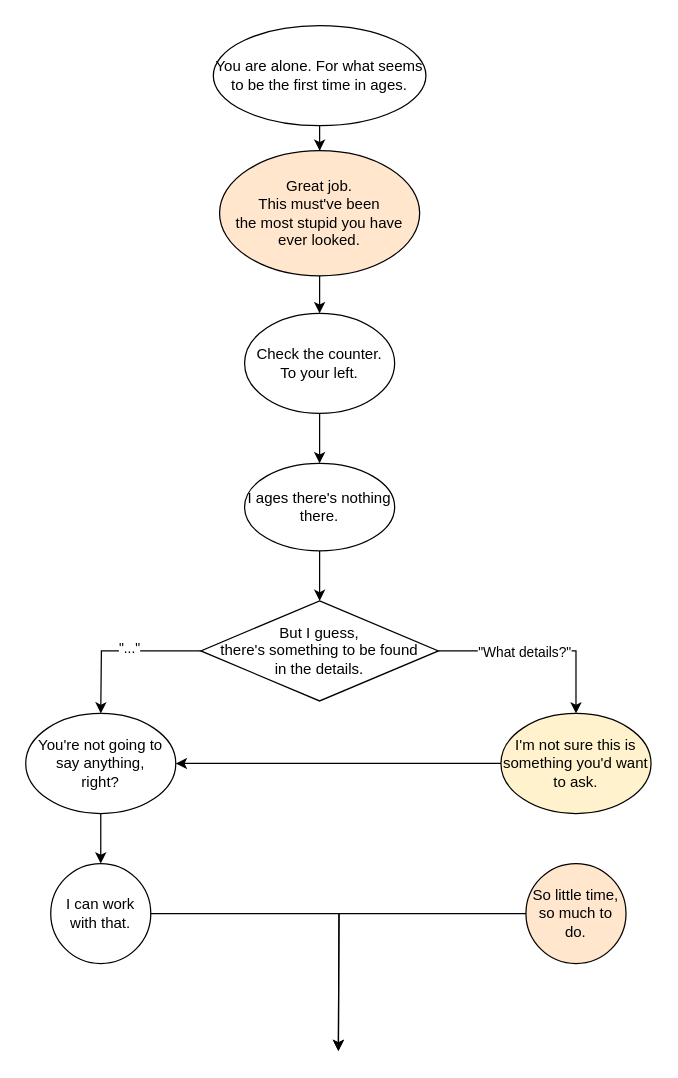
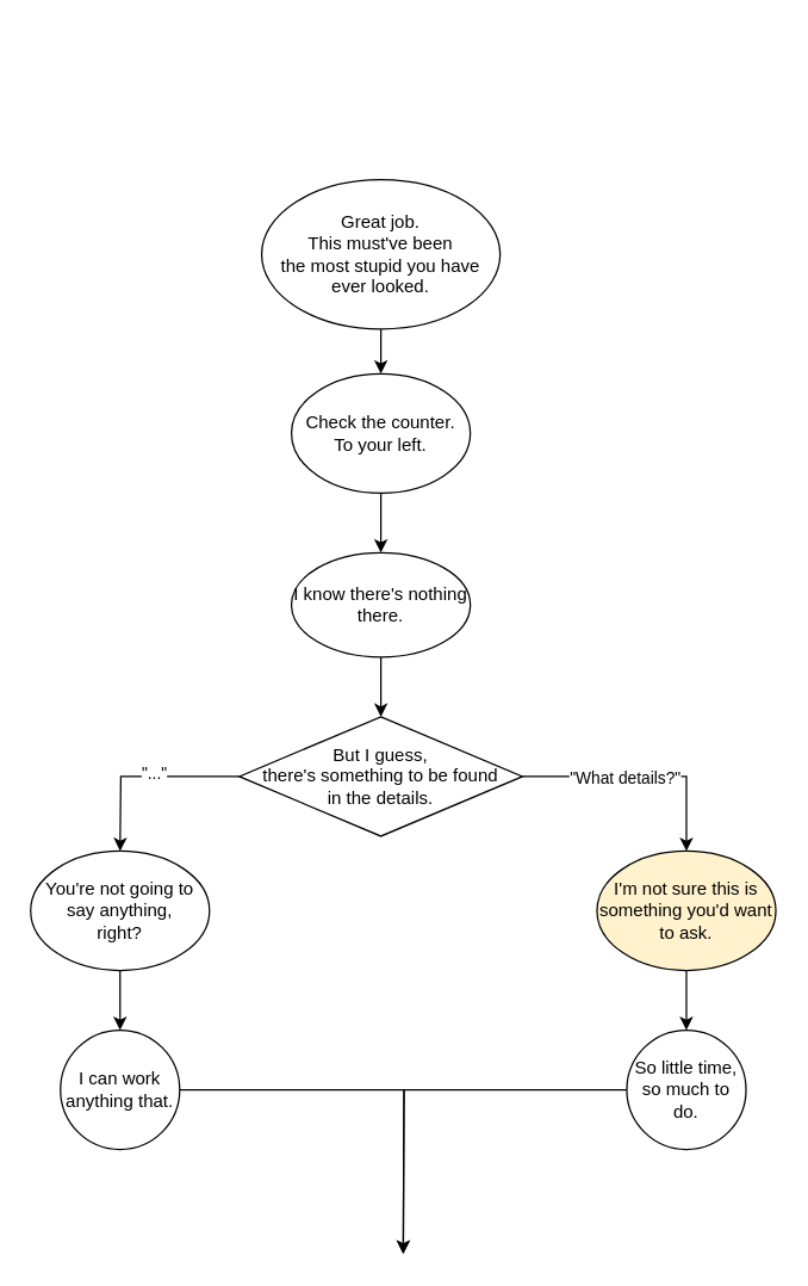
  <mxCell id="0" />
  <mxCell id="1" parent="0" />
- <mxCell id="2" style="edgeStyle=orthogonalEdgeStyle;rounded=0;orthogonalLoop=1;jettySize=auto;html=1;entryX=0.5;entryY=0;entryDx=0;entryDy=0;" edge="1" parent="1" source="3" target="5"><mxGeometry relative="1" as="geometry"><mxPoint x="255" y="160" as="targetPoint" /></mxGeometry></mxCell>
- <mxCell id="3" value="You are alone. For what seems to be the first time in ages." style="ellipse;whiteSpace=wrap;html=1;" vertex="1" parent="1"><mxGeometry x="170" y="20" width="170" height="80" as="geometry" /></mxCell>
  <mxCell id="4" style="edgeStyle=orthogonalEdgeStyle;rounded=0;orthogonalLoop=1;jettySize=auto;html=1;" edge="1" parent="1" source="5"><mxGeometry relative="1" as="geometry"><mxPoint x="255" y="250" as="targetPoint" /></mxGeometry></mxCell>
- <mxCell id="5" value="&lt;div&gt;Great job. &lt;br&gt;&lt;/div&gt;&lt;div&gt;This must've been &lt;br&gt;&lt;/div&gt;&lt;div&gt;the most stupid you have ever looked.&lt;/div&gt;" style="ellipse;whiteSpace=wrap;html=1;fillColor=#ffe6cc;" vertex="1" parent="1"><mxGeometry x="175" y="120" width="160" height="100" as="geometry" /></mxCell>
+ <mxCell id="5" value="&lt;div&gt;Great job. &lt;br&gt;&lt;/div&gt;&lt;div&gt;This must've been &lt;br&gt;&lt;/div&gt;&lt;div&gt;the most stupid you have ever looked.&lt;/div&gt;" style="ellipse;whiteSpace=wrap;html=1;" vertex="1" parent="1"><mxGeometry x="175" y="120" width="160" height="100" as="geometry" /></mxCell>
  <mxCell id="6" style="edgeStyle=orthogonalEdgeStyle;rounded=0;orthogonalLoop=1;jettySize=auto;html=1;" edge="1" parent="1" source="7"><mxGeometry relative="1" as="geometry"><mxPoint x="255" y="370" as="targetPoint" /></mxGeometry></mxCell>
  <mxCell id="7" value="&lt;div&gt;Check the counter.&lt;/div&gt;&lt;div&gt;To your left.&lt;/div&gt;" style="ellipse;whiteSpace=wrap;html=1;" vertex="1" parent="1"><mxGeometry x="195" y="250" width="120" height="80" as="geometry" /></mxCell>
  <mxCell id="8" style="edgeStyle=orthogonalEdgeStyle;rounded=0;orthogonalLoop=1;jettySize=auto;html=1;" edge="1" parent="1" source="9"><mxGeometry relative="1" as="geometry"><mxPoint x="255" y="480" as="targetPoint" /></mxGeometry></mxCell>
- <mxCell id="9" value="I ages there's nothing there." style="ellipse;whiteSpace=wrap;html=1;" vertex="1" parent="1"><mxGeometry x="195" y="370" width="120" height="70" as="geometry" /></mxCell>
+ <mxCell id="9" value="I know there's nothing there." style="ellipse;whiteSpace=wrap;html=1;" vertex="1" parent="1"><mxGeometry x="195" y="370" width="120" height="70" as="geometry" /></mxCell>
  <mxCell id="10" style="edgeStyle=orthogonalEdgeStyle;rounded=0;orthogonalLoop=1;jettySize=auto;html=1;" edge="1" parent="1" source="14"><mxGeometry relative="1" as="geometry"><mxPoint x="80" y="570" as="targetPoint" /></mxGeometry></mxCell>
  <mxCell id="11" value="&quot;...&quot;" style="edgeLabel;html=1;align=center;verticalAlign=middle;resizable=0;points=[];" vertex="1" connectable="0" parent="10"><mxGeometry x="-0.108" y="-3" relative="1" as="geometry"><mxPoint as="offset" /></mxGeometry></mxCell>
  <mxCell id="12" style="edgeStyle=orthogonalEdgeStyle;rounded=0;orthogonalLoop=1;jettySize=auto;html=1;exitX=1;exitY=0.5;exitDx=0;exitDy=0;" edge="1" parent="1" source="14" target="18"><mxGeometry relative="1" as="geometry"><mxPoint x="400" y="570" as="targetPoint" /><Array as="points"><mxPoint x="460" y="520" /></Array></mxGeometry></mxCell>
  <mxCell id="13" value="&quot;What details?&quot;" style="edgeLabel;html=1;align=center;verticalAlign=middle;resizable=0;points=[];" vertex="1" connectable="0" parent="12"><mxGeometry x="-0.15" relative="1" as="geometry"><mxPoint as="offset" /></mxGeometry></mxCell>
  <mxCell id="14" value="&lt;div&gt;But I guess,&lt;br&gt;&lt;/div&gt;&lt;div&gt;there's something to be found&lt;/div&gt;&lt;div&gt;in the details.&lt;/div&gt;" style="rhombus;whiteSpace=wrap;html=1;" vertex="1" parent="1"><mxGeometry x="160" y="480" width="190" height="80" as="geometry" /></mxCell>
  <mxCell id="15" style="edgeStyle=orthogonalEdgeStyle;rounded=0;orthogonalLoop=1;jettySize=auto;html=1;" edge="1" parent="1" source="16"><mxGeometry relative="1" as="geometry"><mxPoint x="80" y="690" as="targetPoint" /></mxGeometry></mxCell>
  <mxCell id="16" value="&lt;div&gt;You're not going to say anything,&lt;/div&gt;&lt;div&gt;right?&lt;/div&gt;" style="ellipse;whiteSpace=wrap;html=1;" vertex="1" parent="1"><mxGeometry x="20" y="570" width="120" height="80" as="geometry" /></mxCell>
- <mxCell id="17" style="edgeStyle=orthogonalEdgeStyle;rounded=0;orthogonalLoop=1;jettySize=auto;html=1;" edge="1" parent="1" source="18" target="16"><mxGeometry relative="1" as="geometry" /></mxCell>
+ <mxCell id="17" style="edgeStyle=orthogonalEdgeStyle;rounded=0;orthogonalLoop=1;jettySize=auto;html=1;entryX=0.5;entryY=0;entryDx=0;entryDy=0;" edge="1" parent="1" source="18" target="22"><mxGeometry relative="1" as="geometry" /></mxCell>
  <mxCell id="18" value="I'm not sure this is something you'd want to ask." style="ellipse;whiteSpace=wrap;html=1;fillColor=#fff2cc;" vertex="1" parent="1"><mxGeometry x="400" y="570" width="120" height="80" as="geometry" /></mxCell>
  <mxCell id="19" style="edgeStyle=orthogonalEdgeStyle;rounded=0;orthogonalLoop=1;jettySize=auto;html=1;" edge="1" parent="1" source="20"><mxGeometry relative="1" as="geometry"><mxPoint x="270" y="840" as="targetPoint" /></mxGeometry></mxCell>
- <mxCell id="20" value="I can work with that." style="ellipse;whiteSpace=wrap;html=1;aspect=fixed;" vertex="1" parent="1"><mxGeometry x="40" y="690" width="80" height="80" as="geometry" /></mxCell>
+ <mxCell id="20" value="I can work anything that." style="ellipse;whiteSpace=wrap;html=1;aspect=fixed;" vertex="1" parent="1"><mxGeometry x="40" y="690" width="80" height="80" as="geometry" /></mxCell>
  <mxCell id="21" style="edgeStyle=orthogonalEdgeStyle;rounded=0;orthogonalLoop=1;jettySize=auto;html=1;" edge="1" parent="1" source="22"><mxGeometry relative="1" as="geometry"><mxPoint x="270" y="840" as="targetPoint" /></mxGeometry></mxCell>
- <mxCell id="22" value="So little time, so much to do." style="ellipse;whiteSpace=wrap;html=1;aspect=fixed;fillColor=#ffe6cc;" vertex="1" parent="1"><mxGeometry x="420" y="690" width="80" height="80" as="geometry" /></mxCell>
+ <mxCell id="22" value="So little time, so much to do." style="ellipse;whiteSpace=wrap;html=1;aspect=fixed;" vertex="1" parent="1"><mxGeometry x="420" y="690" width="80" height="80" as="geometry" /></mxCell>
